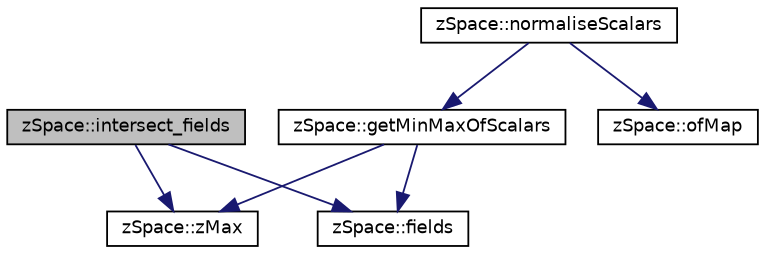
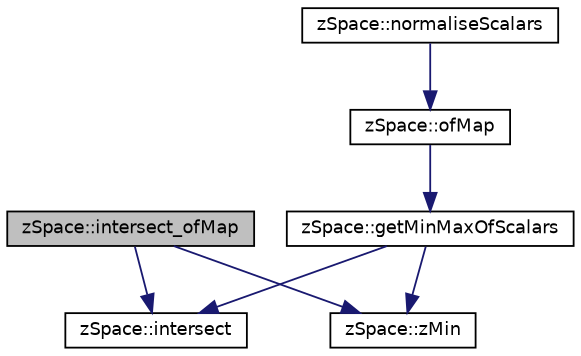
  digraph {
    rankdir=TB
    node [color=black fillcolor=white fontname=Helvetica fontsize=10 shape=record style=filled]
    edge [color=midnightblue fontname=Helvetica fontsize=10 labelfontname=Helvetica labelfontsize=10 style=solid]
-   n1 [fillcolor=grey75 fontcolor=black height=0.2 label="zSpace::intersect_fields" width=0.4]
-   n2 [height=0.2 label="zSpace::zMax" width=0.4]
-   n3 [height=0.2 label="zSpace::fields" width=0.4]
+   n1 [fillcolor=grey75 fontcolor=black height=0.2 label="zSpace::intersect_ofMap" width=0.4]
+   n2 [height=0.2 label="zSpace::intersect" width=0.4]
+   n3 [height=0.2 label="zSpace::zMin" width=0.4]
    n4 [height=0.2 label="zSpace::normaliseScalars" width=0.4]
    n5 [height=0.2 label="zSpace::getMinMaxOfScalars" width=0.4]
    n6 [height=0.2 label="zSpace::ofMap" width=0.4]
    n1 -> n2
    n1 -> n3
-   n4 -> n5
+   n6 -> n5
    n4 -> n6
    n5 -> n2
    n5 -> n3
  }
